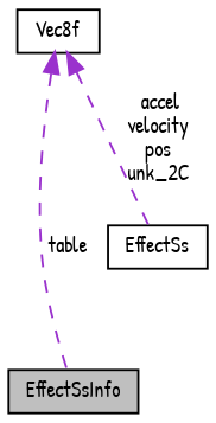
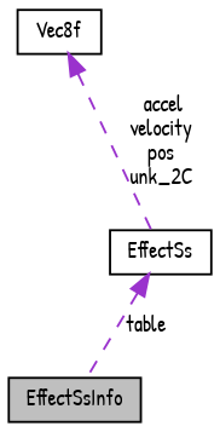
  digraph {
    fontname="Patrick Hand"
    node [color=black fillcolor=white fontname="Patrick Hand" fontsize=10 shape=record style=filled]
    edge [color=darkorchid3 dir=back fontname="Patrick Hand" fontsize=10 labelfontname=Helvetica labelfontsize=10 style=dashed]
    n1 [fillcolor=grey75 fontcolor=black height=0.2 label=EffectSsInfo width=0.4]
    n2 [height=0.2 label=EffectSs width=0.4]
    n3 [height=0.2 label=Vec8f width=0.4]
-   n3 -> n1 [label=" table"]
+   n2 -> n1 [label=" table"]
    n3 -> n2 [label=" accel\nvelocity\npos\nunk_2C"]
  }
